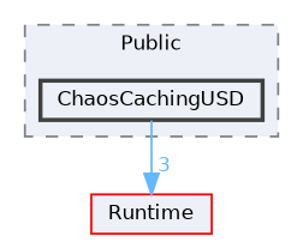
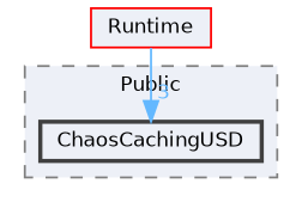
  digraph {
    compound=true
    node [fillcolor="#edf0f7" fontname=Helvetica fontsize=10 shape=box]
    n1 [color=grey25 height=0.2 label=ChaosCachingUSD style="filled,bold" width=0.4]
    n2 [color=red height=0.2 label=Runtime style=filled width=0.4]
    subgraph cluster_1 {
      bgcolor="#edf0f7"
      fontname=Helvetica
      fontsize=10
      label=Public
      pencolor=grey50
      style="filled,dashed"
      n1
    }
-   n1 -> n2 [color=steelblue1 fontcolor=steelblue1 fontname=Helvetica fontsize=10 headlabel=3 labeldistance=1.5 labelfontname=Helvetica labelfontsize=10]
+   n2 -> n1 [color=steelblue1 fontcolor=steelblue1 fontname=Helvetica fontsize=10 headlabel=3 labeldistance=1.5 labelfontname=Helvetica labelfontsize=10]
  }
